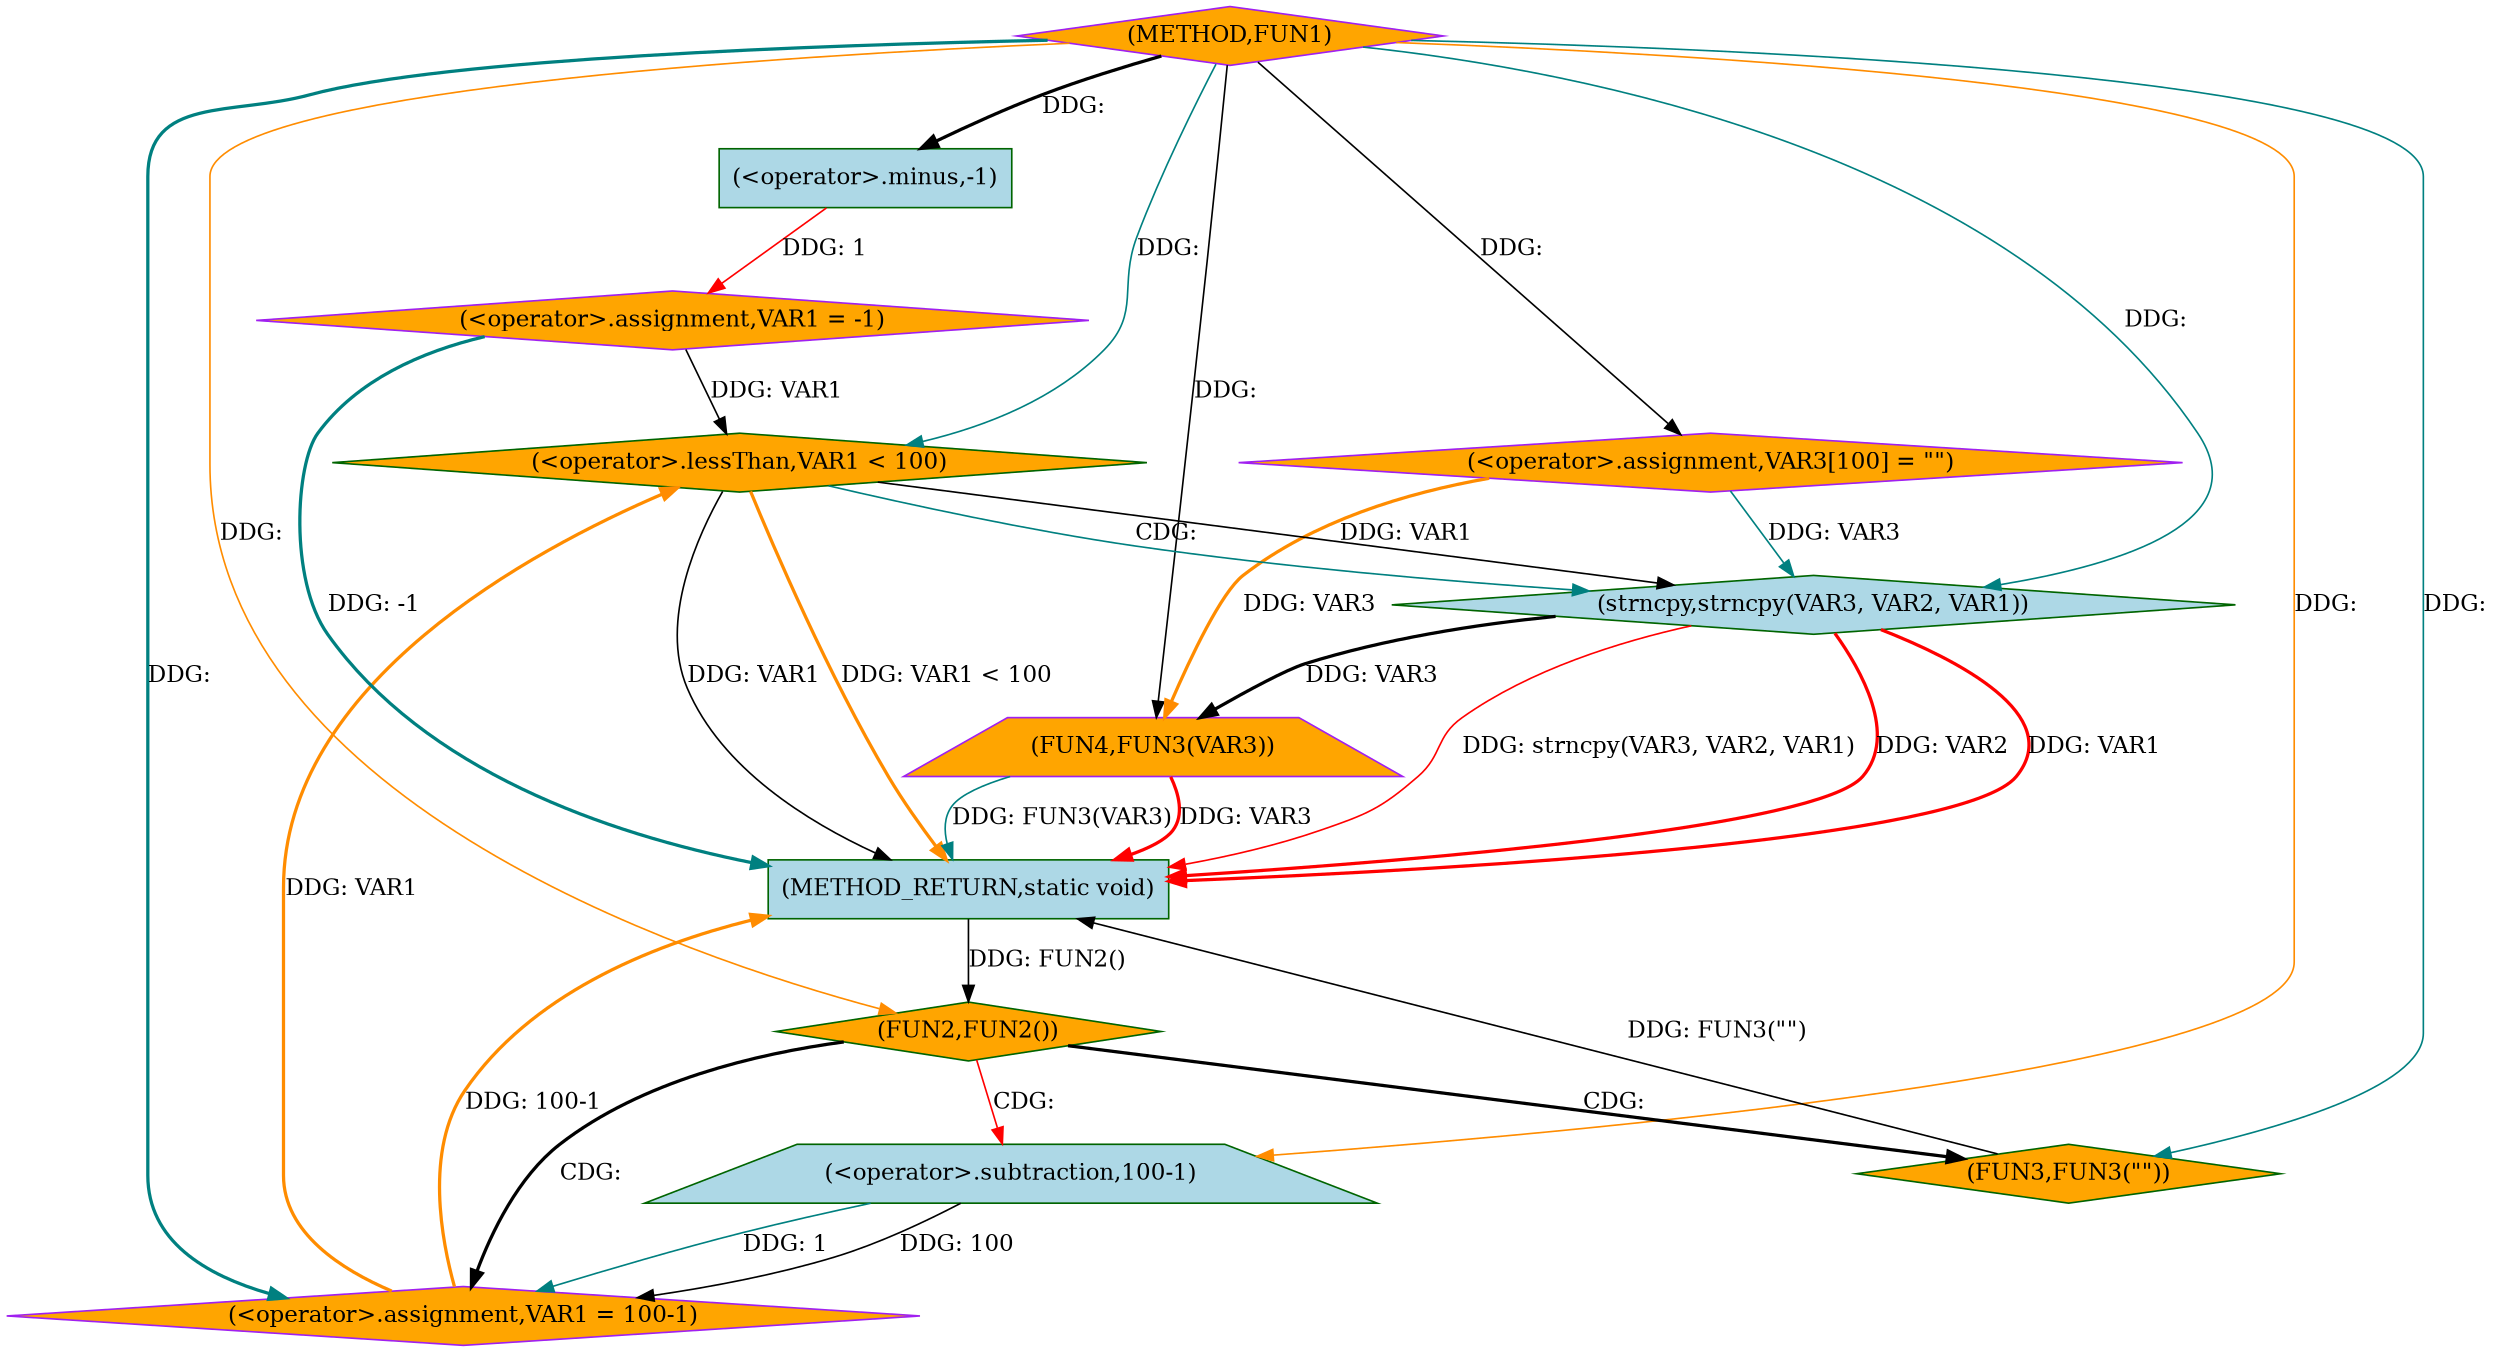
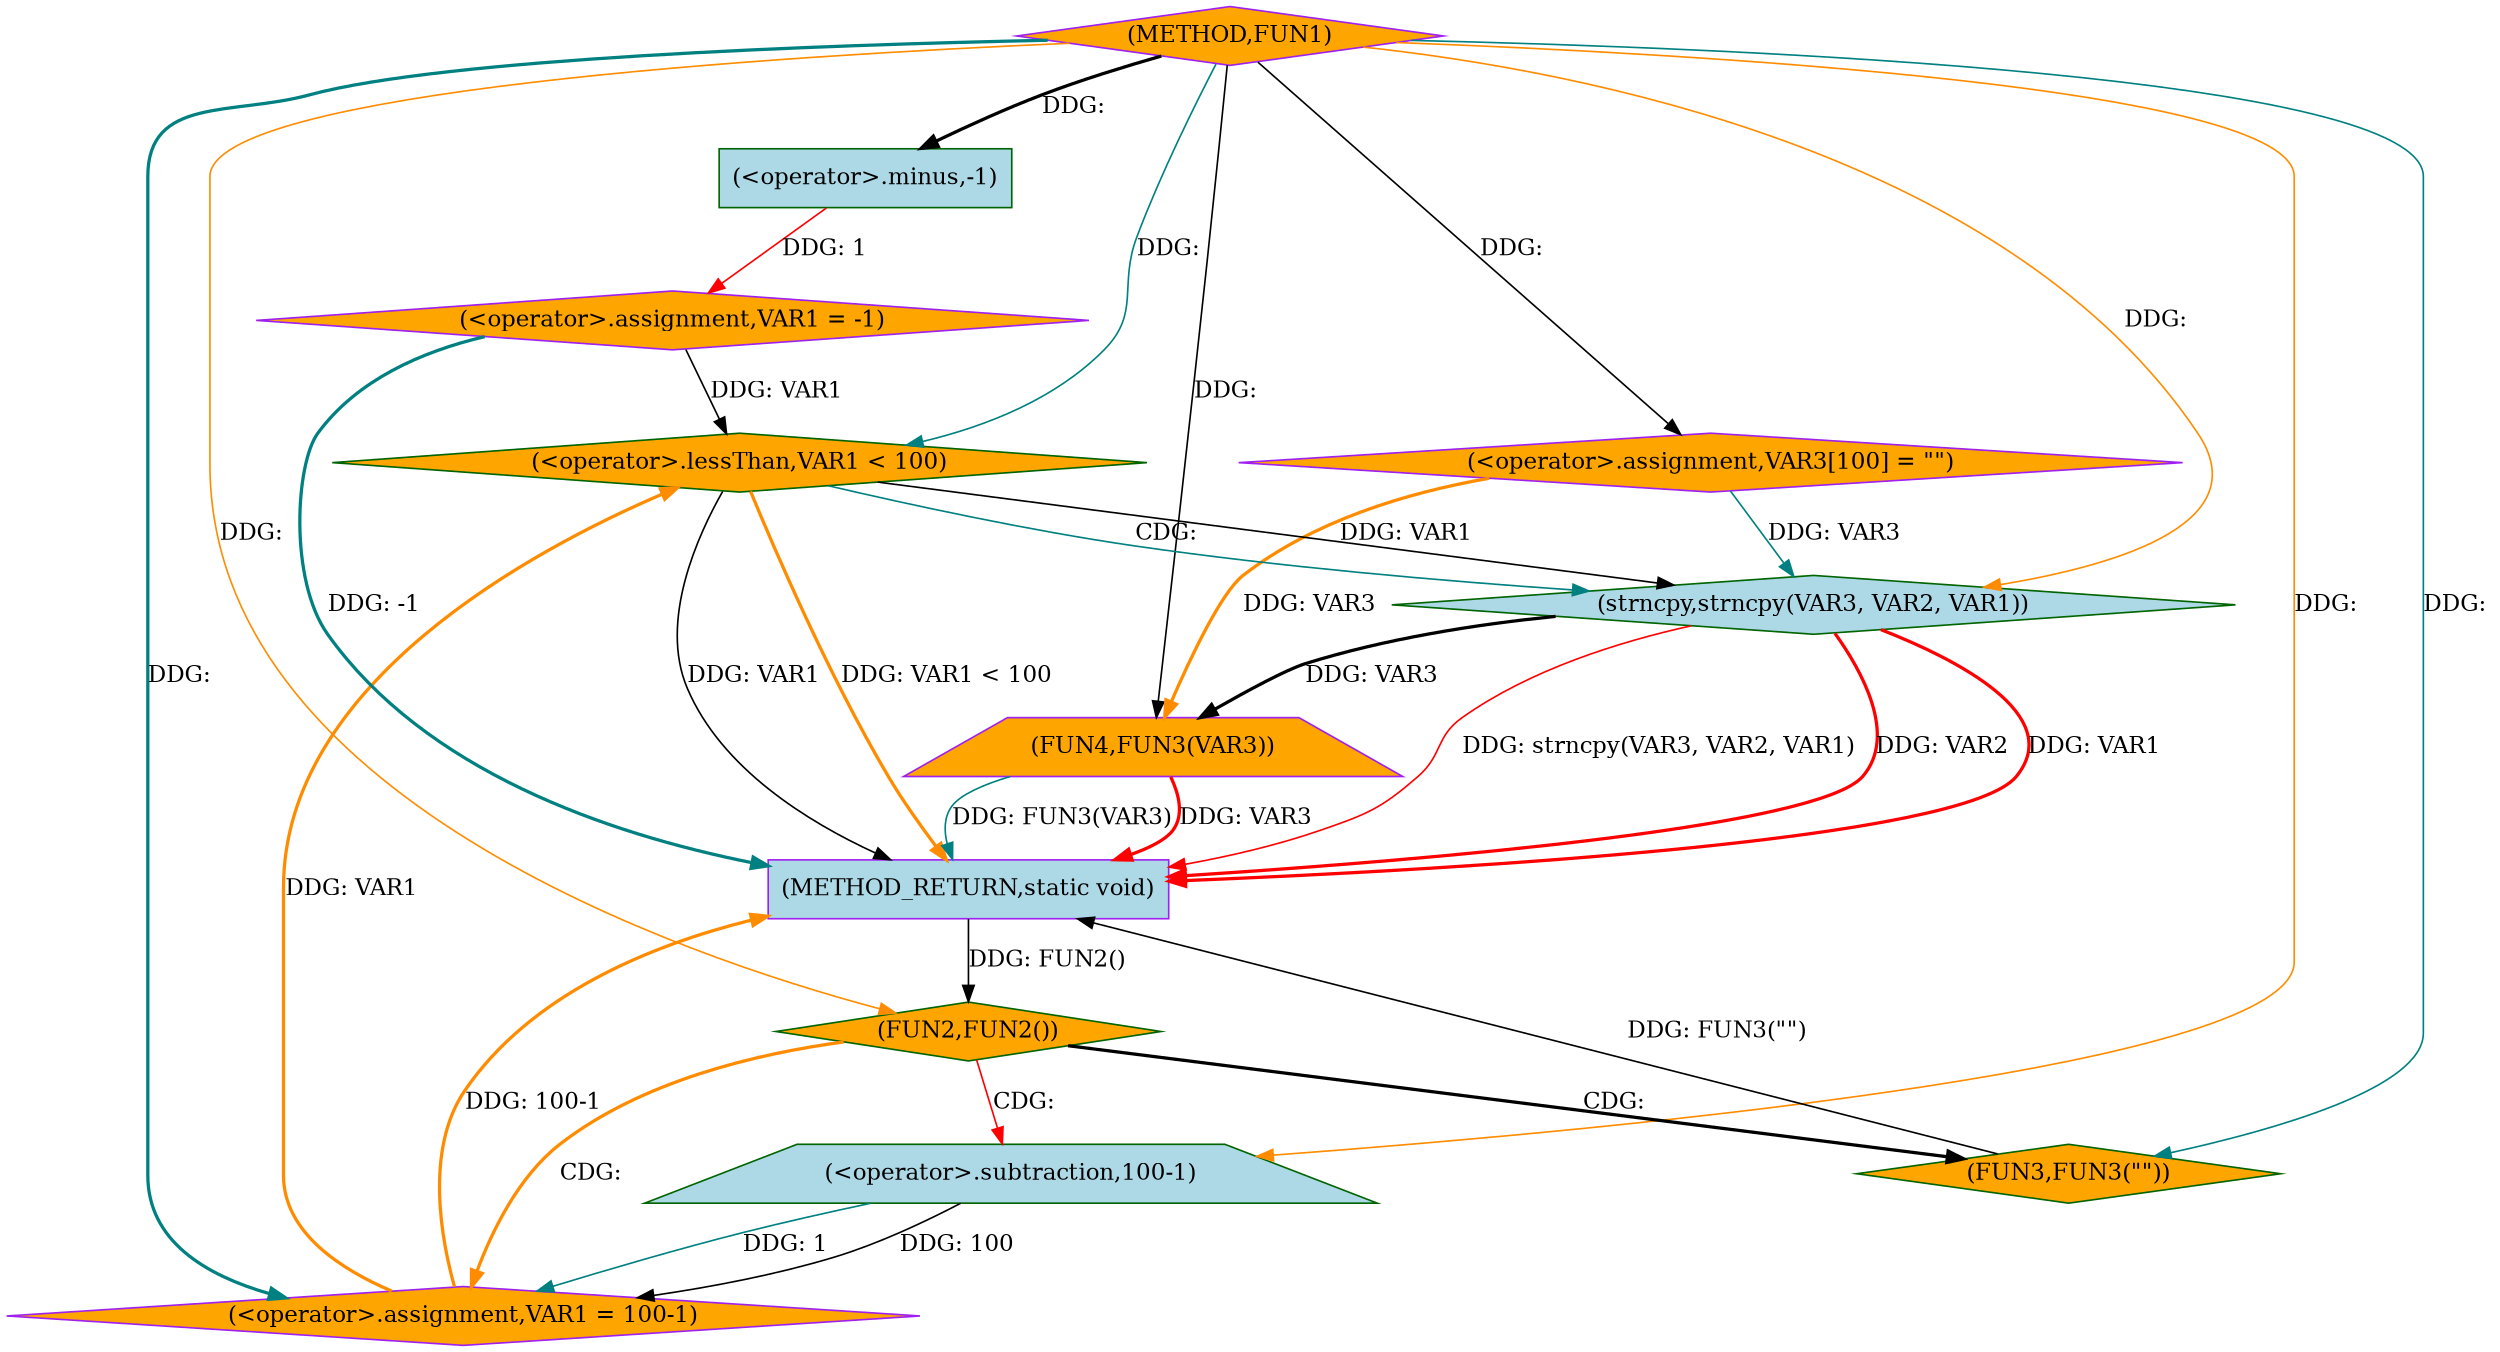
  digraph {
    node [color=darkgreen fillcolor=orange shape=diamond style=filled]
    edge [color=black style=solid]
    n1 [color=purple label="(METHOD,FUN1)"]
    n2 [fillcolor=lightblue label="(<operator>.minus,-1)" shape=box]
    n3 [label="(FUN2,FUN2())"]
    n4 [label="(FUN3,FUN3(\"\"))"]
    n5 [color=purple label="(<operator>.assignment,VAR1 = 100-1)"]
    n6 [fillcolor=lightblue label="(<operator>.subtraction,100-1)" shape=trapezium]
    n7 [color=purple label="(<operator>.assignment,VAR3[100] = \"\")"]
    n8 [label="(<operator>.lessThan,VAR1 < 100)"]
    n9 [fillcolor=lightblue label="(strncpy,strncpy(VAR3, VAR2, VAR1))"]
    n10 [color=purple label="(FUN4,FUN3(VAR3))" shape=trapezium]
    n11 [color=purple label="(<operator>.assignment,VAR1 = -1)"]
-   n12 [fillcolor=lightblue label="(METHOD_RETURN,static void)" shape=box]
+   n12 [color=purple fillcolor=lightblue label="(METHOD_RETURN,static void)" shape=box]
    n1 -> n2 [label="DDG: " style=bold]
    n1 -> n3 [color=darkorange label="DDG: "]
    n1 -> n4 [color=teal label="DDG: "]
    n1 -> n5 [color=teal label="DDG: " style=bold]
    n1 -> n6 [color=darkorange label="DDG: "]
    n1 -> n7 [label="DDG: "]
    n1 -> n8 [color=teal label="DDG: "]
-   n1 -> n9 [color=teal label="DDG: "]
+   n1 -> n9 [color=darkorange label="DDG: "]
    n1 -> n10 [label="DDG: "]
    n2 -> n11 [color=red label="DDG: 1"]
    n3 -> n4 [label="CDG: " style=bold]
-   n3 -> n5 [label="CDG: " style=bold]
+   n3 -> n5 [color=darkorange label="CDG: " style=bold]
    n3 -> n6 [color=red label="CDG: "]
    n4 -> n12 [label="DDG: FUN3(\"\")"]
    n5 -> n8 [color=darkorange label="DDG: VAR1" style=bold]
    n5 -> n12 [color=darkorange label="DDG: 100-1" style=bold]
    n6 -> n5 [label="DDG: 100"]
    n6 -> n5 [color=teal label="DDG: 1"]
    n7 -> n9 [color=teal label="DDG: VAR3"]
    n7 -> n10 [color=darkorange label="DDG: VAR3" style=bold]
    n8 -> n9 [label="DDG: VAR1"]
    n8 -> n9 [color=teal label="CDG: "]
    n8 -> n12 [label="DDG: VAR1"]
    n8 -> n12 [color=darkorange label="DDG: VAR1 < 100" style=bold]
    n9 -> n10 [label="DDG: VAR3" style=bold]
    n9 -> n12 [color=red label="DDG: VAR2" style=bold]
    n9 -> n12 [color=red label="DDG: VAR1" style=bold]
    n9 -> n12 [color=red label="DDG: strncpy(VAR3, VAR2, VAR1)"]
    n10 -> n12 [color=teal label="DDG: FUN3(VAR3)"]
    n10 -> n12 [color=red label="DDG: VAR3" style=bold]
    n11 -> n8 [label="DDG: VAR1"]
    n11 -> n12 [color=teal label="DDG: -1" style=bold]
    n12 -> n3 [label="DDG: FUN2()"]
  }
